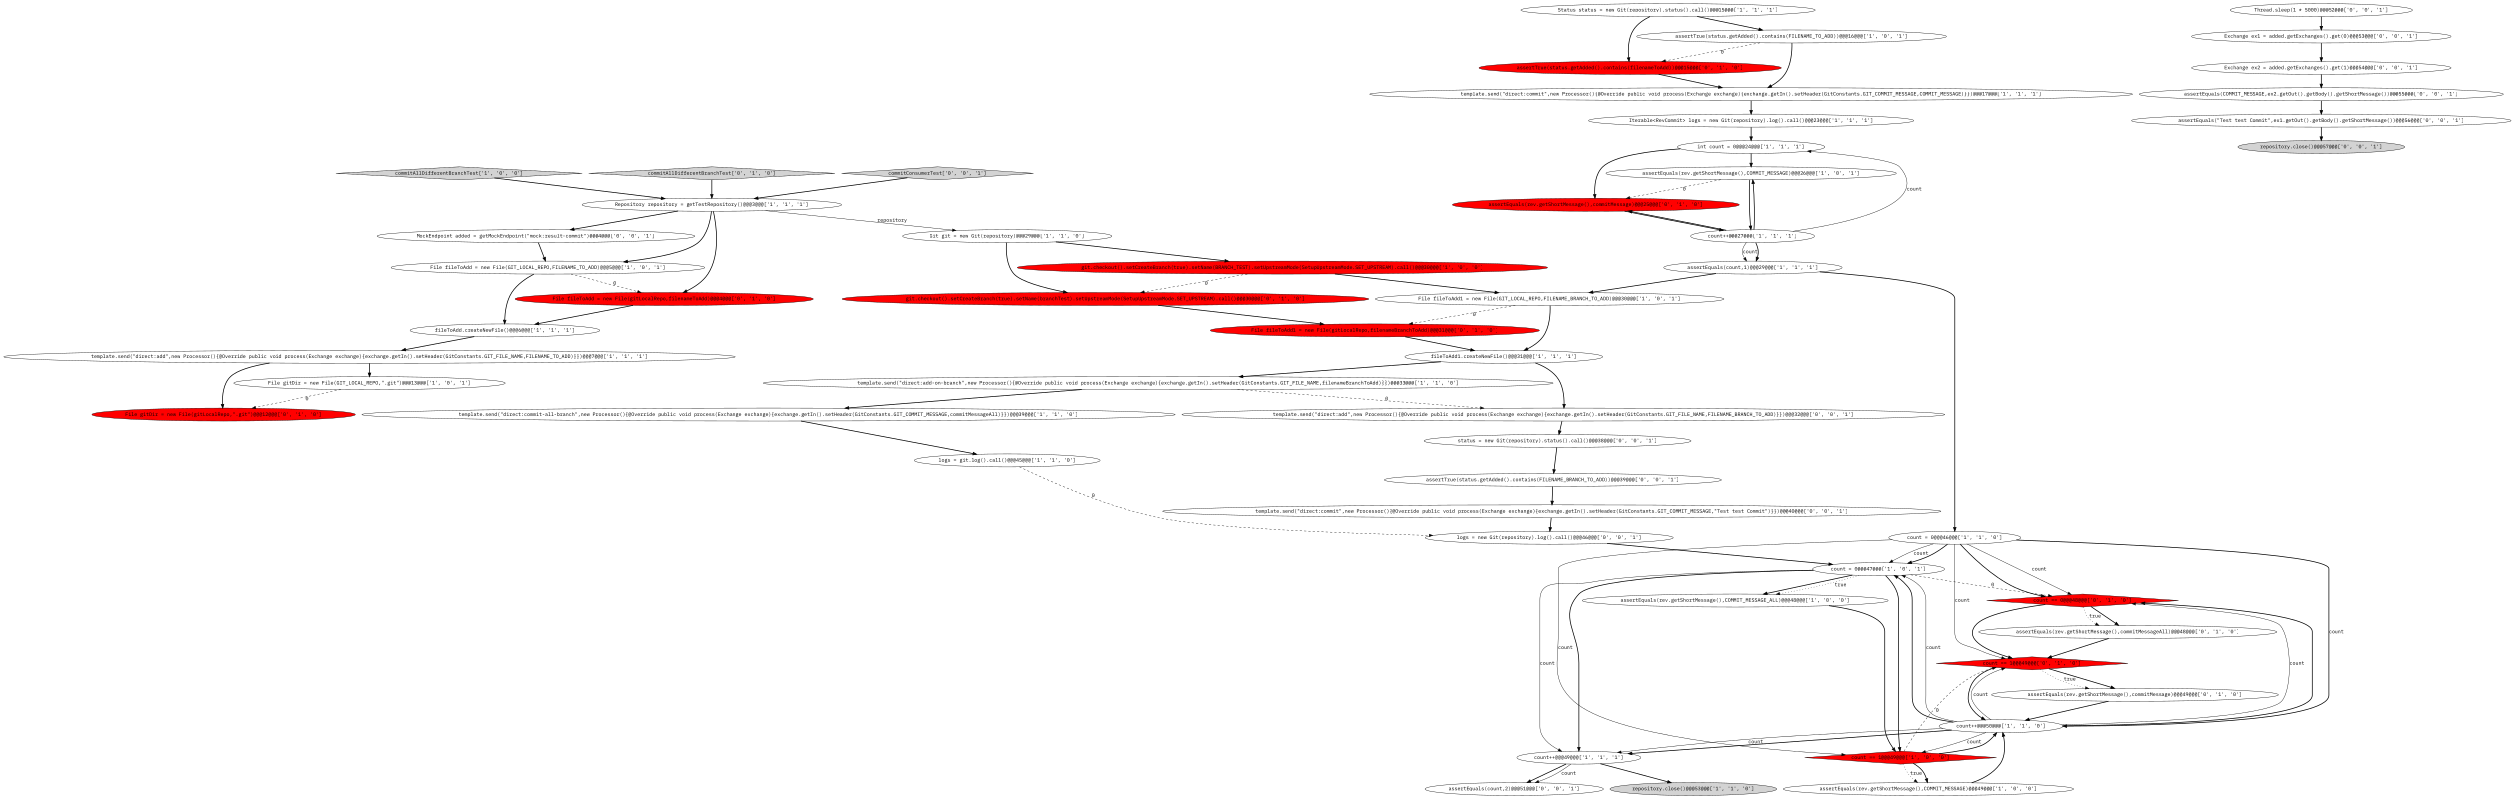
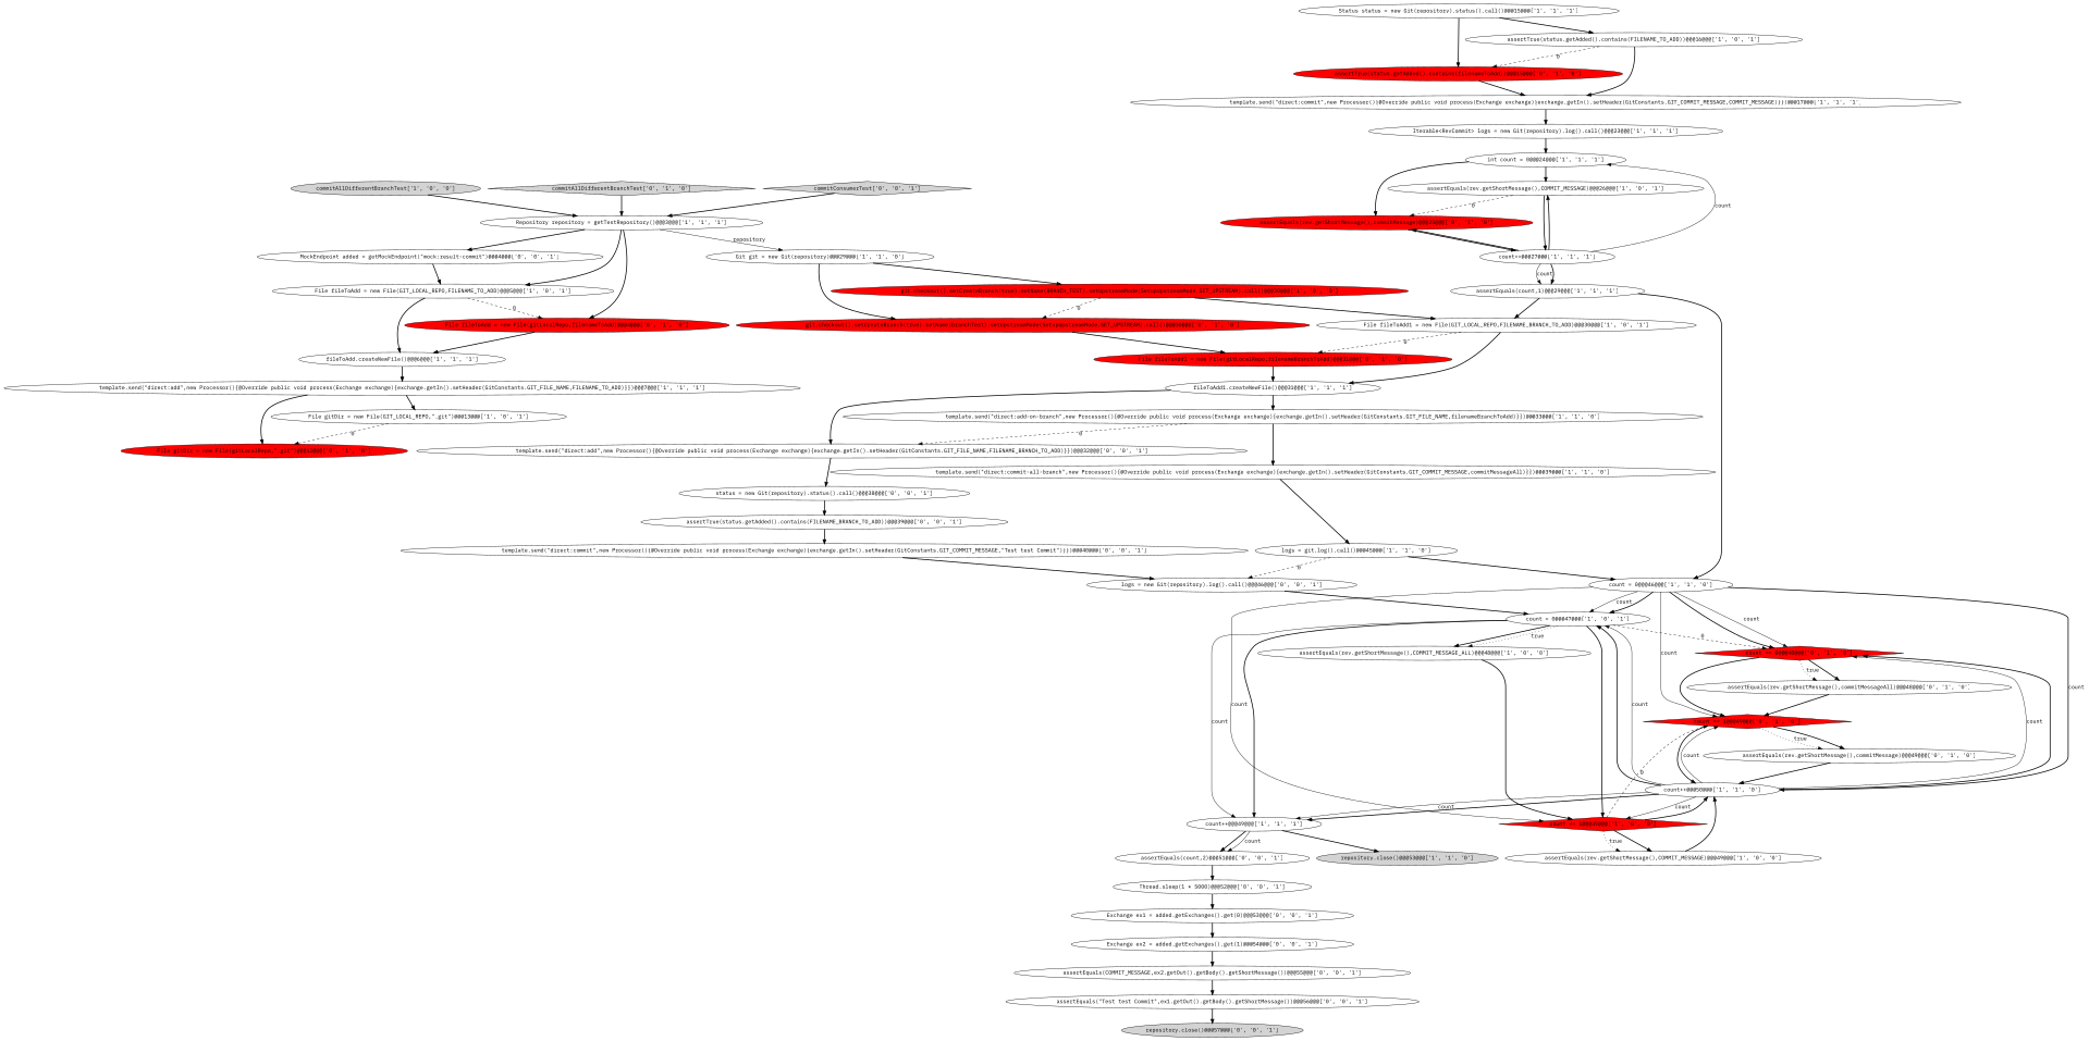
  digraph {
    fontname="IBM Plex Mono"
    node [fillcolor=white fontname="IBM Plex Mono" shape=ellipse style=filled]
    edge [fontname="IBM Plex Mono" style=bold]
    n1 [label="Iterable<RevCommit> logs = new Git(repository).log().call()@@@23@@@['1', '1', '1']"]
    n2 [label="int count = 0@@@24@@@['1', '1', '1']"]
    n3 [label="assertEquals(rev.getShortMessage(),COMMIT_MESSAGE)@@@26@@@['1', '0', '1']"]
    n4 [fillcolor=red label="assertEquals(rev.getShortMessage(),commitMessage)@@@25@@@['0', '1', '0']"]
    n5 [label="assertEquals(COMMIT_MESSAGE,ex2.getOut().getBody().getShortMessage())@@@55@@@['0', '0', '1']"]
    n6 [label="assertEquals(\"Test test Commit\",ex1.getOut().getBody().getShortMessage())@@@56@@@['0', '0', '1']"]
    n7 [fillcolor=lightgray label="repository.close()@@@57@@@['0', '0', '1']"]
    n8 [label="File gitDir = new File(GIT_LOCAL_REPO,\".git\")@@@13@@@['1', '0', '1']"]
    n9 [fillcolor=red label="File gitDir = new File(gitLocalRepo,\".git\")@@@12@@@['0', '1', '0']"]
    n10 [label="count++@@@50@@@['1', '1', '0']"]
    n11 [label="count++@@@49@@@['1', '1', '1']"]
    n12 [fillcolor=red label="count == 0@@@48@@@['0', '1', '0']" shape=diamond]
    n13 [label="count = 0@@@47@@@['1', '0', '1']"]
    n14 [fillcolor=red label="count == 1@@@49@@@['0', '1', '0']" shape=diamond]
    n15 [fillcolor=red label="count == 1@@@49@@@['1', '0', '0']" shape=diamond]
    n16 [label="assertEquals(count,2)@@@51@@@['0', '0', '1']"]
    n17 [fillcolor=lightgray label="repository.close()@@@53@@@['1', '1', '0']"]
    n18 [label="assertEquals(rev.getShortMessage(),commitMessageAll)@@@48@@@['0', '1', '0']"]
    n19 [label="assertEquals(rev.getShortMessage(),COMMIT_MESSAGE_ALL)@@@48@@@['1', '0', '0']"]
    n20 [label="assertEquals(rev.getShortMessage(),commitMessage)@@@49@@@['0', '1', '0']"]
    n21 [label="assertEquals(rev.getShortMessage(),COMMIT_MESSAGE)@@@49@@@['1', '0', '0']"]
    n22 [fillcolor=red label="File fileToAdd1 = new File(gitLocalRepo,filenameBranchToAdd)@@@31@@@['0', '1', '0']"]
    n23 [label="fileToAdd1.createNewFile()@@@31@@@['1', '1', '1']"]
    n24 [label="template.send(\"direct:add-on-branch\",new Processor(){@Override public void process(Exchange exchange){exchange.getIn().setHeader(GitConstants.GIT_FILE_NAME,filenameBranchToAdd)}})@@@33@@@['1', '1', '0']"]
    n25 [label="template.send(\"direct:add\",new Processor(){@Override public void process(Exchange exchange){exchange.getIn().setHeader(GitConstants.GIT_FILE_NAME,FILENAME_BRANCH_TO_ADD)}})@@@32@@@['0', '0', '1']"]
    n26 [label="File fileToAdd1 = new File(GIT_LOCAL_REPO,FILENAME_BRANCH_TO_ADD)@@@30@@@['1', '0', '1']"]
    n27 [label="Status status = new Git(repository).status().call()@@@15@@@['1', '1', '1']"]
    n28 [fillcolor=red label="assertTrue(status.getAdded().contains(filenameToAdd))@@@15@@@['0', '1', '0']"]
    n29 [label="assertTrue(status.getAdded().contains(FILENAME_TO_ADD))@@@16@@@['1', '0', '1']"]
    n30 [label="template.send(\"direct:commit\",new Processor(){@Override public void process(Exchange exchange){exchange.getIn().setHeader(GitConstants.GIT_COMMIT_MESSAGE,COMMIT_MESSAGE)}})@@@17@@@['1', '1', '1']"]
    n31 [fillcolor=red label="git.checkout().setCreateBranch(true).setName(branchTest).setUpstreamMode(SetupUpstreamMode.SET_UPSTREAM).call()@@@30@@@['0', '1', '0']"]
    n32 [label="Exchange ex1 = added.getExchanges().get(0)@@@53@@@['0', '0', '1']"]
    n33 [label="Exchange ex2 = added.getExchanges().get(1)@@@54@@@['0', '0', '1']"]
    n34 [label="count++@@@27@@@['1', '1', '1']"]
    n35 [label="assertEquals(count,1)@@@29@@@['1', '1', '1']"]
    n36 [label="Thread.sleep(1 * 5000)@@@52@@@['0', '0', '1']"]
    n37 [label="logs = new Git(repository).log().call()@@@46@@@['0', '0', '1']"]
    n38 [label="template.send(\"direct:commit-all-branch\",new Processor(){@Override public void process(Exchange exchange){exchange.getIn().setHeader(GitConstants.GIT_COMMIT_MESSAGE,commitMessageAll)}})@@@39@@@['1', '1', '0']"]
    n39 [label="logs = git.log().call()@@@45@@@['1', '1', '0']"]
    n40 [label="count = 0@@@46@@@['1', '1', '0']"]
    n41 [label="Git git = new Git(repository)@@@29@@@['1', '1', '0']"]
    n42 [fillcolor=red label="git.checkout().setCreateBranch(true).setName(BRANCH_TEST).setUpstreamMode(SetupUpstreamMode.SET_UPSTREAM).call()@@@30@@@['1', '0', '0']"]
    n43 [label="MockEndpoint added = getMockEndpoint(\"mock:result-commit\")@@@4@@@['0', '0', '1']"]
    n44 [label="File fileToAdd = new File(GIT_LOCAL_REPO,FILENAME_TO_ADD)@@@5@@@['1', '0', '1']"]
    n45 [fillcolor=red label="File fileToAdd = new File(gitLocalRepo,filenameToAdd)@@@4@@@['0', '1', '0']"]
    n46 [label="fileToAdd.createNewFile()@@@6@@@['1', '1', '1']"]
    n47 [label="status = new Git(repository).status().call()@@@38@@@['0', '0', '1']"]
    n48 [label="assertTrue(status.getAdded().contains(FILENAME_BRANCH_TO_ADD))@@@39@@@['0', '0', '1']"]
    n49 [label="template.send(\"direct:commit\",new Processor(){@Override public void process(Exchange exchange){exchange.getIn().setHeader(GitConstants.GIT_COMMIT_MESSAGE,\"Test test Commit\")}})@@@40@@@['0', '0', '1']"]
    n50 [fillcolor=lightgray label="commitConsumerTest['0', '0', '1']" shape=diamond]
    n51 [label="Repository repository = getTestRepository()@@@3@@@['1', '1', '1']"]
    n52 [label="template.send(\"direct:add\",new Processor(){@Override public void process(Exchange exchange){exchange.getIn().setHeader(GitConstants.GIT_FILE_NAME,FILENAME_TO_ADD)}})@@@7@@@['1', '1', '1']"]
-   n53 [fillcolor=lightgray label="commitAllDifferentBranchTest['1', '0', '0']" shape=diamond]
+   n53 [fillcolor=lightgray label="commitAllDifferentBranchTest['1', '0', '0']"]
    n54 [fillcolor=lightgray label="commitAllDifferentBranchTest['0', '1', '0']" shape=diamond]
    n1 -> n2
    n2 -> n3
    n2 -> n4
    n3 -> n4 [label=0 style=dashed]
    n3 -> n34
    n4 -> n34
    n5 -> n6
    n6 -> n7
    n8 -> n9 [label=0 style=dashed]
    n10 -> n11
    n10 -> n11 [label=count style=solid]
    n10 -> n12 [label=count style=solid]
    n10 -> n12
    n10 -> n13
    n10 -> n13 [label=count style=solid]
    n10 -> n14 [label=count style=solid]
    n10 -> n15 [label=count style=solid]
    n11 -> n16
    n11 -> n16 [label=count style=solid]
    n11 -> n17
    n12 -> n14
    n12 -> n18
    n12 -> n18 [label=true style=dotted]
    n13 -> n11
    n13 -> n11 [label=count style=solid]
    n13 -> n12 [label=0 style=dashed]
    n13 -> n15
    n13 -> n19
    n13 -> n19 [label=true style=dotted]
    n14 -> n10
    n14 -> n20
    n14 -> n20 [label=true style=dotted]
    n15 -> n10
    n15 -> n14 [label=0 style=dashed]
    n15 -> n21 [label=true style=dotted]
    n15 -> n21
+   n16 -> n36
    n18 -> n14
    n19 -> n15
    n20 -> n10
    n21 -> n10
    n22 -> n23
    n23 -> n24
    n23 -> n25
    n24 -> n25 [label=0 style=dashed]
    n24 -> n38
    n25 -> n47
    n26 -> n22 [label=0 style=dashed]
    n26 -> n23
    n27 -> n28
    n27 -> n29
    n28 -> n30
    n29 -> n28 [label=0 style=dashed]
    n29 -> n30
    n30 -> n1
    n31 -> n22
    n32 -> n33
    n33 -> n5
    n34 -> n2 [label=count style=solid]
    n34 -> n3
    n34 -> n4
    n34 -> n35 [label=count style=solid]
    n34 -> n35
    n35 -> n26
    n35 -> n40
    n36 -> n32
    n37 -> n13
    n38 -> n39
    n39 -> n37 [label=0 style=dashed]
+   n39 -> n40
    n40 -> n10 [label=count]
    n40 -> n12
    n40 -> n12 [label=count style=solid]
    n40 -> n13 [label=count style=solid]
    n40 -> n13
    n40 -> n14 [label=count style=solid]
    n40 -> n15 [label=count style=solid]
    n41 -> n31
    n41 -> n42
    n42 -> n26
    n42 -> n31 [label=0 style=dashed]
    n43 -> n44
    n44 -> n45 [label=0 style=dashed]
    n44 -> n46
    n45 -> n46
    n46 -> n52
    n47 -> n48
    n48 -> n49
    n49 -> n37
    n50 -> n51
    n51 -> n41 [label=repository style=solid]
    n51 -> n43
    n51 -> n44
    n51 -> n45
    n52 -> n8
    n52 -> n9
    n53 -> n51
    n54 -> n51
  }
